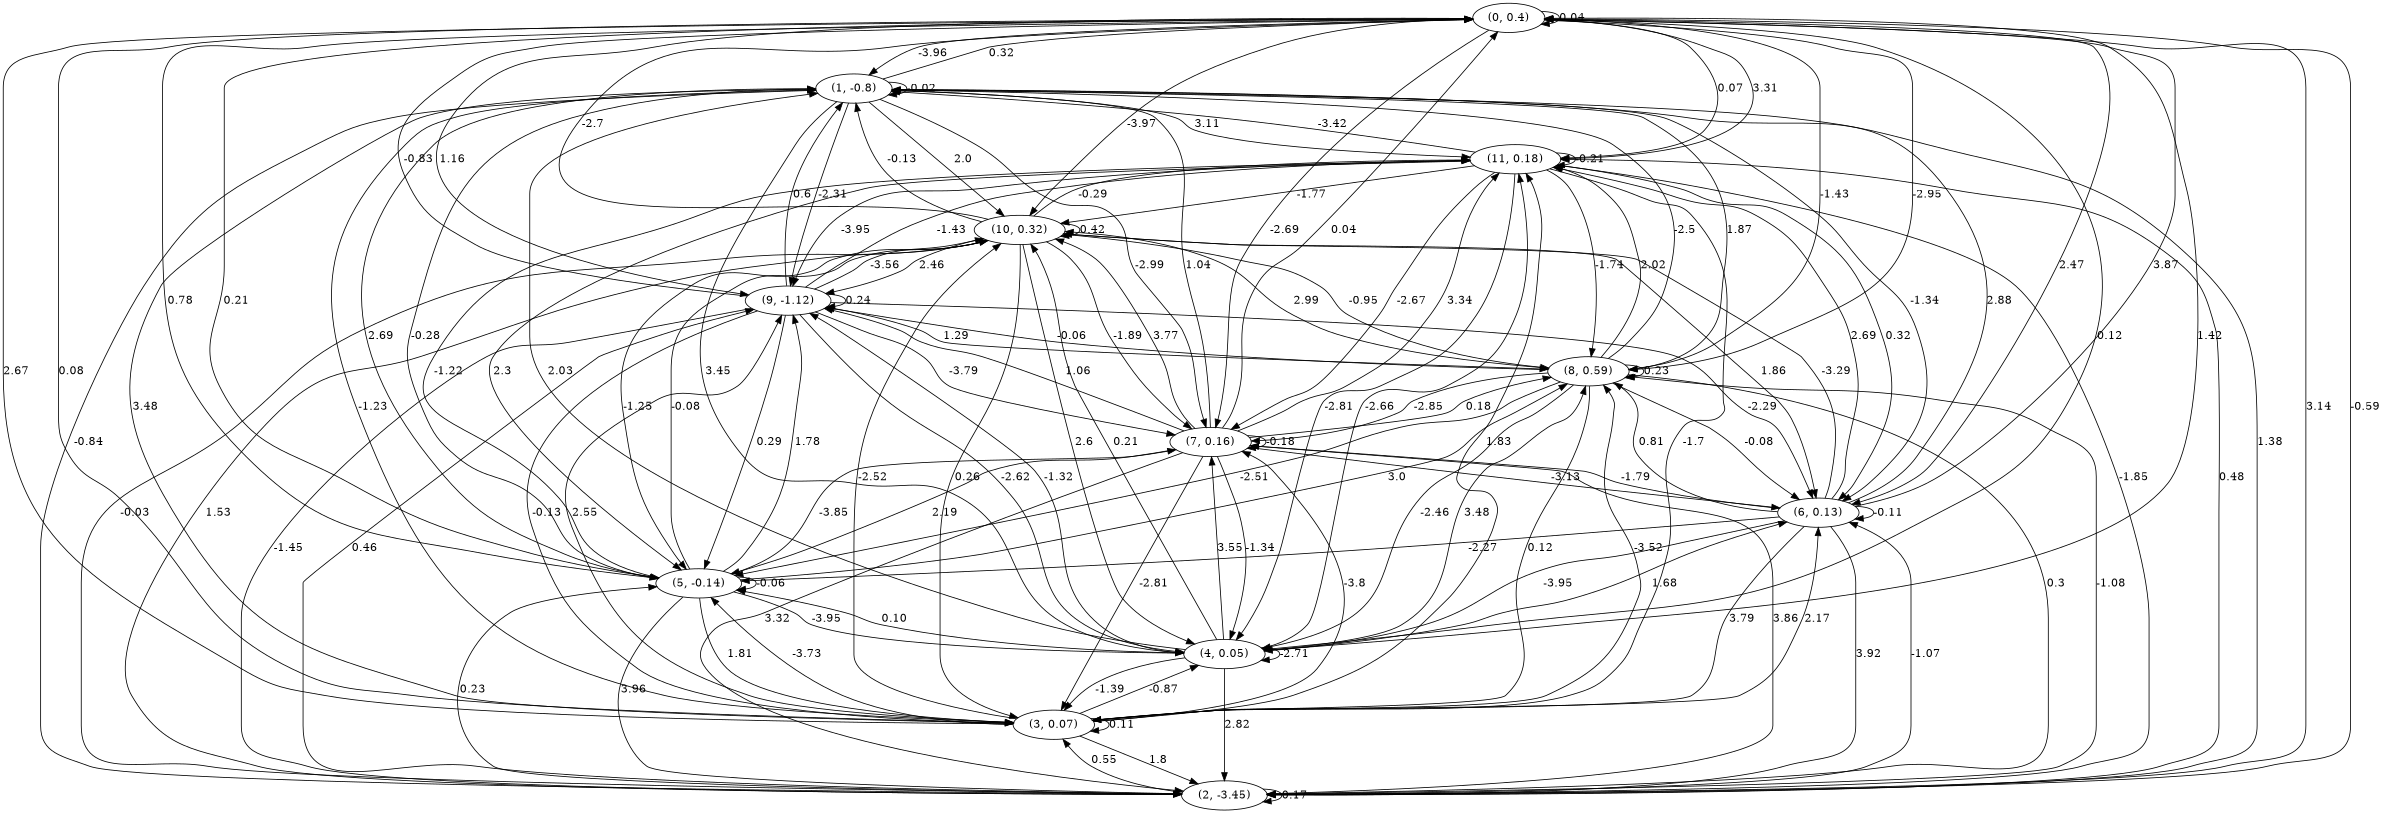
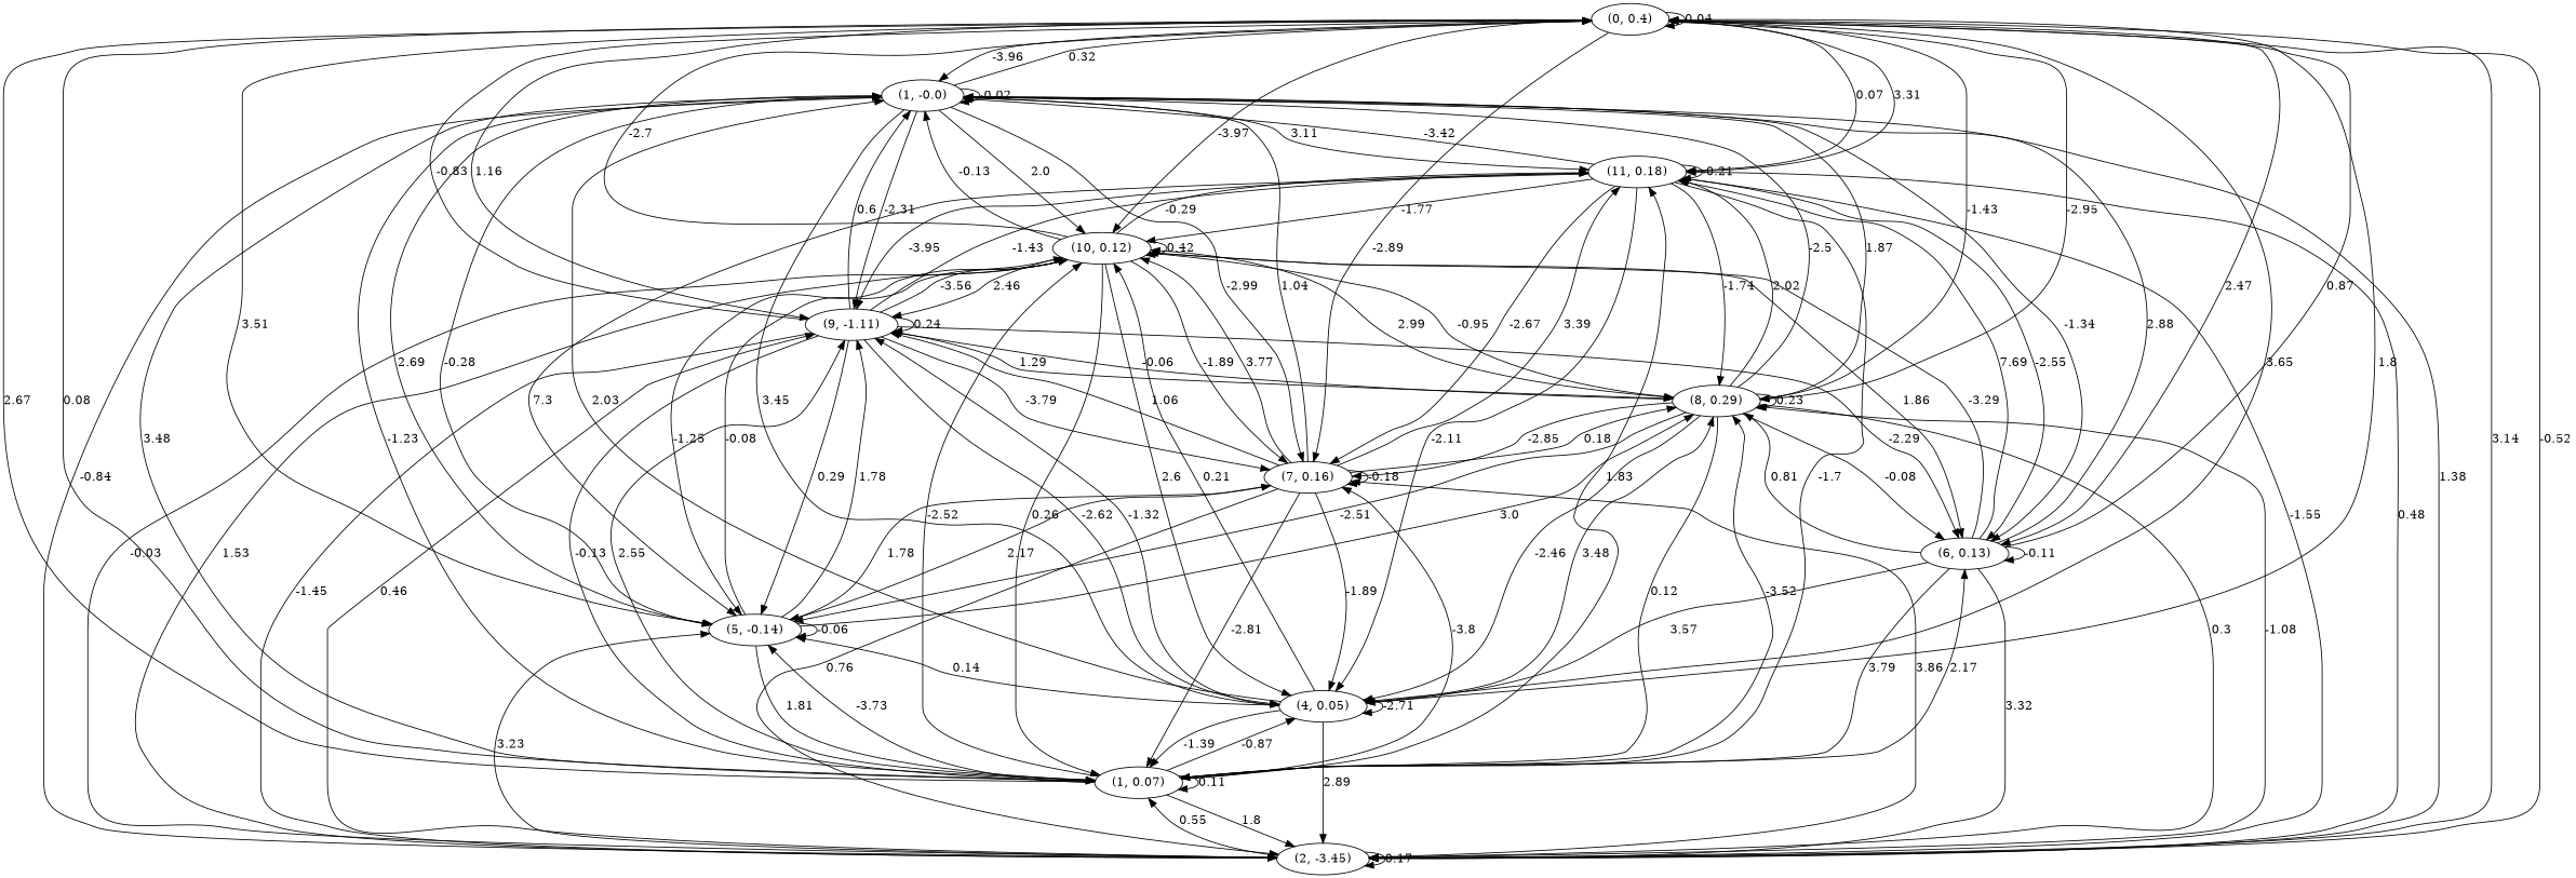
  digraph {
    n1 [label="(0, 0.4)"]
-   n2 [label="(1, -0.8)"]
+   n2 [label="(1, -0.0)"]
    n3 [label="(2, -3.45)"]
-   n4 [label="(3, 0.07)"]
+   n4 [label="(1, 0.07)"]
    n5 [label="(4, 0.05)"]
    n6 [label="(5, -0.14)"]
    n7 [label="(6, 0.13)"]
    n8 [label="(7, 0.16)"]
-   n9 [label="(8, 0.59)"]
-   n10 [label="(9, -1.12)"]
-   n11 [label="(10, 0.32)"]
+   n9 [label="(8, 0.29)"]
+   n10 [label="(9, -1.11)"]
+   n11 [label="(10, 0.12)"]
    n12 [label="(11, 0.18)"]
    n1 -> n1 [label=0.04]
    n1 -> n2 [label=-3.96]
    n1 -> n3 [label=3.14]
    n1 -> n4 [label=0.08]
-   n1 -> n5 [label=0.12]
-   n1 -> n6 [label=0.21]
+   n1 -> n5 [label=3.65]
+   n1 -> n6 [label=3.51]
    n1 -> n7 [label=2.47]
-   n1 -> n8 [label=-2.69]
+   n1 -> n8 [label=-2.89]
    n1 -> n9 [label=-2.95]
    n1 -> n10 [label=1.16]
    n1 -> n11 [label=-3.97]
    n1 -> n12 [label=0.07]
    n2 -> n1 [label=0.32]
    n2 -> n2 [label=-0.02]
    n2 -> n3 [label=1.38]
    n2 -> n4 [label=-1.23]
    n2 -> n5 [label=3.45]
    n2 -> n6 [label=-0.28]
    n2 -> n7 [label=-1.34]
    n2 -> n8 [label=-2.99]
    n2 -> n9 [label=1.87]
    n2 -> n10 [label=-2.31]
    n2 -> n11 [label=2.0]
    n2 -> n12 [label=3.11]
-   n3 -> n1 [label=-0.59]
+   n3 -> n1 [label=-0.52]
    n3 -> n2 [label=-0.84]
    n3 -> n3 [label=0.17]
    n3 -> n4 [label=0.55]
-   n3 -> n6 [label=0.23]
-   n3 -> n7 [label=-1.07]
+   n3 -> n6 [label=3.23]
    n3 -> n8 [label=3.86]
    n3 -> n9 [label=-1.08]
    n3 -> n10 [label=0.46]
    n3 -> n11 [label=1.53]
    n3 -> n12 [label=0.48]
    n4 -> n1 [label=2.67]
    n4 -> n2 [label=3.48]
    n4 -> n3 [label=1.8]
    n4 -> n4 [label=0.11]
    n4 -> n5 [label=-0.87]
    n4 -> n6 [label=-3.73]
    n4 -> n7 [label=2.17]
    n4 -> n8 [label=-3.8]
    n4 -> n9 [label=-3.52]
    n4 -> n10 [label=2.55]
    n4 -> n11 [label=-2.52]
    n4 -> n12 [label=1.83]
-   n5 -> n1 [label=1.42]
+   n5 -> n1 [label=1.8]
    n5 -> n2 [label=2.03]
-   n5 -> n3 [label=2.82]
+   n5 -> n3 [label=2.89]
    n5 -> n4 [label=-1.39]
    n5 -> n5 [label=-2.71]
-   n5 -> n6 [label=0.10]
-   n5 -> n7 [label=1.68]
-   n5 -> n8 [label=3.55]
+   n5 -> n6 [label=0.14]
    n5 -> n9 [label=3.48]
    n5 -> n10 [label=-1.32]
    n5 -> n11 [label=0.21]
-   n5 -> n12 [label=-2.66]
-   n6 -> n1 [label=0.78]
    n6 -> n2 [label=2.69]
-   n6 -> n3 [label=3.96]
    n6 -> n4 [label=1.81]
-   n6 -> n5 [label=-3.95]
    n6 -> n6 [label=-0.06]
-   n6 -> n8 [label=-3.85]
+   n6 -> n8 [label=1.78]
    n6 -> n9 [label=3.0]
    n6 -> n10 [label=1.78]
    n6 -> n11 [label=-0.08]
-   n6 -> n12 [label=-1.22]
-   n7 -> n1 [label=3.87]
+   n7 -> n1 [label=0.87]
    n7 -> n2 [label=2.88]
-   n7 -> n3 [label=3.92]
+   n7 -> n3 [label=3.32]
    n7 -> n4 [label=3.79]
-   n7 -> n5 [label=-3.95]
-   n7 -> n6 [label=-2.27]
+   n7 -> n5 [label=3.57]
    n7 -> n7 [label=-0.11]
-   n7 -> n8 [label=-1.79]
    n7 -> n9 [label=0.81]
    n7 -> n11 [label=-3.29]
-   n7 -> n12 [label=2.69]
-   n8 -> n1 [label=0.04]
+   n7 -> n12 [label=7.69]
    n8 -> n2 [label=1.04]
-   n8 -> n3 [label=3.32]
+   n8 -> n3 [label=0.76]
    n8 -> n4 [label=-2.81]
-   n8 -> n5 [label=-1.34]
-   n8 -> n6 [label=2.19]
-   n8 -> n7 [label=-3.13]
+   n8 -> n5 [label=-1.89]
+   n8 -> n6 [label=2.17]
    n8 -> n8 [label=-0.18]
    n8 -> n9 [label=0.18]
    n8 -> n10 [label=1.06]
    n8 -> n11 [label=3.77]
-   n8 -> n12 [label=3.34]
+   n8 -> n12 [label=3.39]
    n9 -> n1 [label=-1.43]
    n9 -> n2 [label=-2.5]
    n9 -> n3 [label=0.3]
    n9 -> n4 [label=0.12]
    n9 -> n5 [label=-2.46]
    n9 -> n6 [label=-2.51]
    n9 -> n7 [label=-0.08]
    n9 -> n8 [label=-2.85]
    n9 -> n9 [label=0.23]
    n9 -> n10 [label=-0.06]
    n9 -> n11 [label=2.99]
    n9 -> n12 [label=2.02]
    n10 -> n1 [label=-0.83]
    n10 -> n2 [label=0.6]
    n10 -> n3 [label=-1.45]
    n10 -> n4 [label=-0.13]
    n10 -> n5 [label=-2.62]
    n10 -> n6 [label=0.29]
    n10 -> n7 [label=-2.29]
    n10 -> n8 [label=-3.79]
    n10 -> n9 [label=1.29]
    n10 -> n10 [label=0.24]
    n10 -> n11 [label=-3.56]
    n10 -> n12 [label=-1.43]
    n11 -> n1 [label=-2.7]
    n11 -> n2 [label=-0.13]
    n11 -> n3 [label=-0.03]
    n11 -> n4 [label=0.26]
    n11 -> n5 [label=2.6]
    n11 -> n6 [label=-1.25]
    n11 -> n7 [label=1.86]
    n11 -> n8 [label=-1.89]
    n11 -> n9 [label=-0.95]
    n11 -> n10 [label=2.46]
    n11 -> n11 [label=0.42]
    n11 -> n12 [label=-0.29]
    n12 -> n1 [label=3.31]
    n12 -> n2 [label=-3.42]
-   n12 -> n3 [label=-1.85]
+   n12 -> n3 [label=-1.55]
    n12 -> n4 [label=-1.7]
-   n12 -> n5 [label=-2.81]
-   n12 -> n6 [label=2.3]
-   n12 -> n7 [label=0.32]
+   n12 -> n5 [label=-2.11]
+   n12 -> n6 [label=7.3]
+   n12 -> n7 [label=-2.55]
    n12 -> n8 [label=-2.67]
    n12 -> n9 [label=-1.74]
    n12 -> n10 [label=-3.95]
    n12 -> n11 [label=-1.77]
    n12 -> n12 [label=-0.21]
  }
